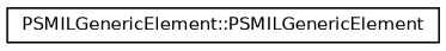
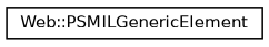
  digraph {
    rankdir=TB
-   n1 [color=black fillcolor=white fontname=Helvetica fontsize=10 height=0.2 label="PSMILGenericElement::PSMILGenericElement" shape=record style=filled width=0.4]
+   n1 [color=black fillcolor=white fontname=Helvetica fontsize=10 height=0.2 label="Web::PSMILGenericElement" shape=record style=filled width=0.4]
  }
